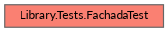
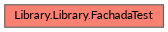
  digraph {
    rankdir=LR
    fontname=Lato
-   n1 [color=grey40 fillcolor=salmon fontname=Lato fontsize=10 height=0.2 label="Library.Tests.FachadaTest" shape=box style=filled width=0.4]
+   n1 [color=grey40 fillcolor=salmon fontname=Lato fontsize=10 height=0.2 label="Library.Library.FachadaTest" shape=box style=filled width=0.4]
  }
